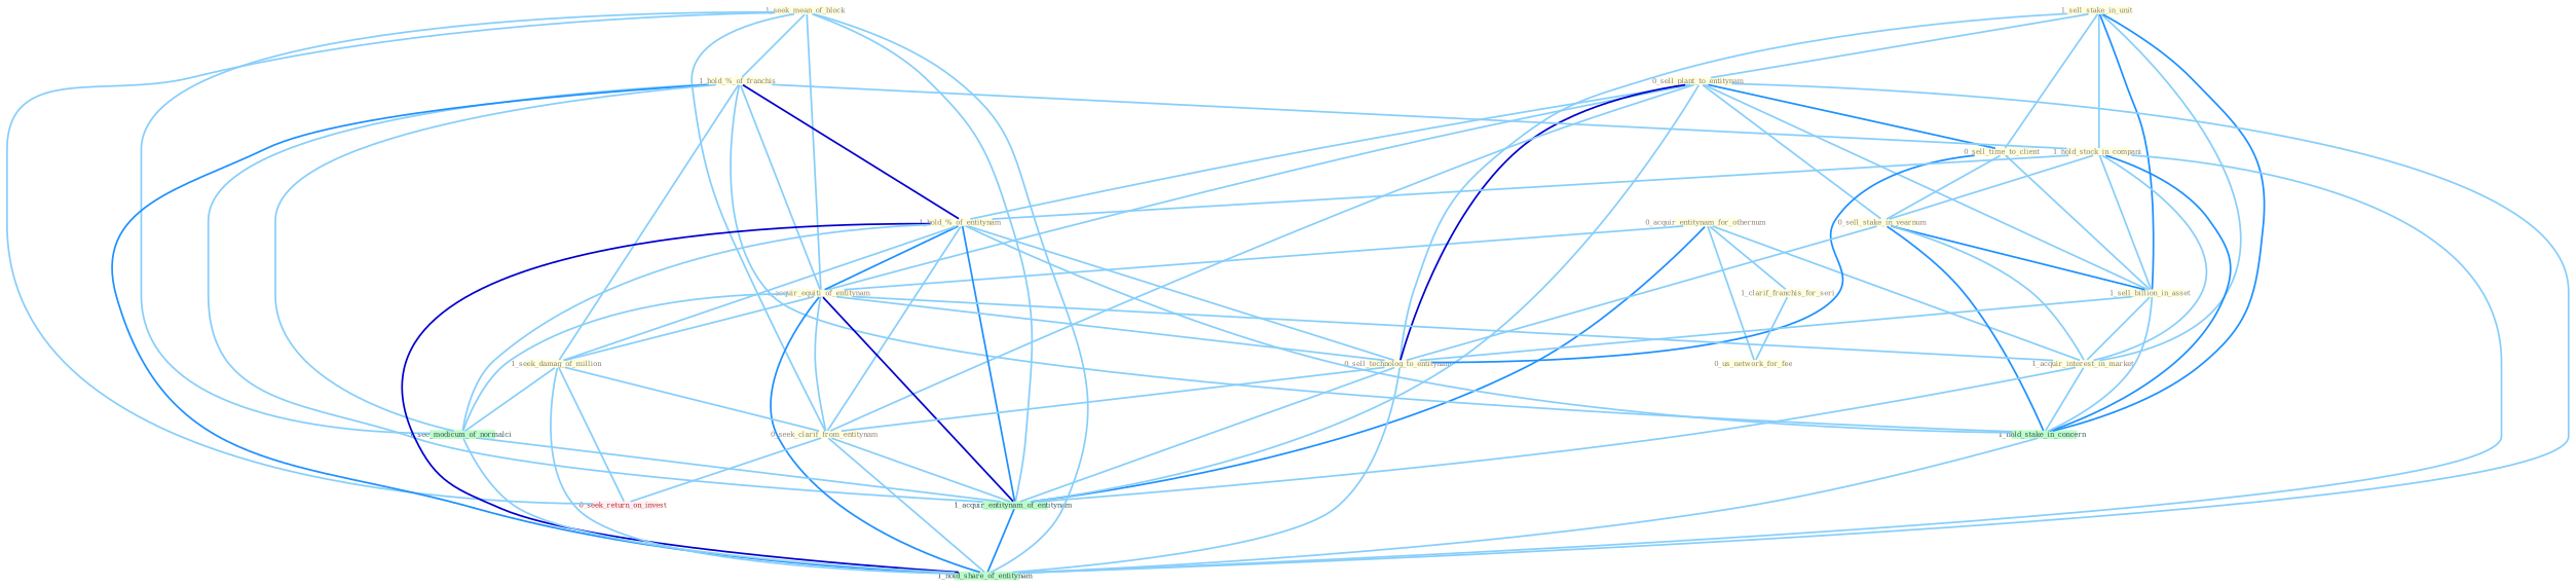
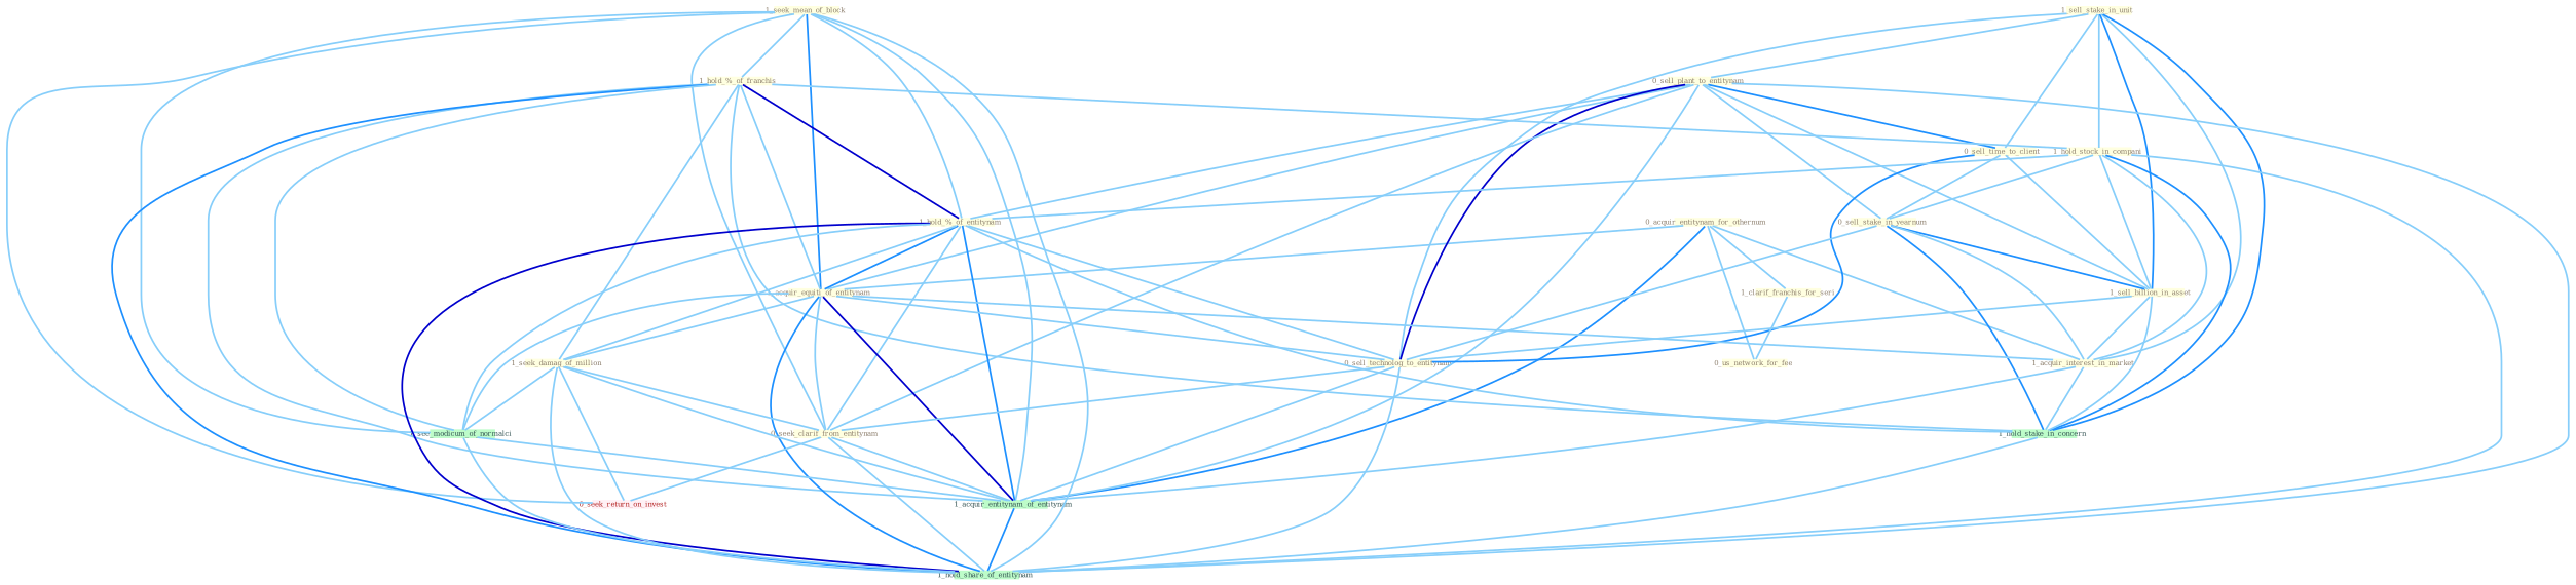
  graph {
    node [color="#ffffe0" fixedsize=true fontcolor="#8b7d6b" fontsize=4 shape=polygon style=filled]
    edge [color="#87cefa" w=1]
    "0_acquir_entitynam_for_othernum " [height=.06 width=.5]
    "1_sell_stake_in_unit " [height=.06 width=.5]
    "0_sell_plant_to_entitynam " [height=.06 width=.5]
    "0_sell_time_to_client " [height=.06 width=.5]
    "1_seek_mean_of_block " [height=.06 width=.5]
    "1_hold_%_of_franchis " [height=.06 width=.5]
    "1_hold_stock_in_compani " [height=.06 width=.5]
    "0_sell_stake_in_yearnum " [height=.06 width=.5]
    "1_hold_%_of_entitynam " [height=.06 width=.5]
    "1_acquir_equiti_of_entitynam " [height=.06 width=.5]
    n11 [height=.06 label="1_clarif_franchis_for_seri" width=.5]
    "0_us_network_for_fee " [height=.06 width=.5]
    "1_seek_damag_of_million " [height=.06 width=.5]
    "1_sell_billion_in_asset " [height=.06 width=.5]
    "0_sell_technolog_to_entitynam " [height=.06 width=.5]
    "0_seek_clarif_from_entitynam " [height=.06 width=.5]
    "1_acquir_interest_in_market " [height=.06 width=.5]
    "0_seek_return_on_invest " [color="#fff0f5" fontcolor="#b22222" height=.06 width=.5]
    "1_acquir_entitynam_of_entitynam " [color="#BDFCC9" fontcolor="#2f4f4f" height=.06 width=.5]
    "1_hold_stake_in_concern " [color="#BDFCC9" fontcolor="#2f4f4f" height=.06 width=.5]
    "1_hold_share_of_entitynam " [color="#BDFCC9" fontcolor="#2f4f4f" height=.06 width=.5]
    "1_see_modicum_of_normalci " [color="#BDFCC9" fontcolor="#2f4f4f" height=.06 width=.5]
    subgraph sub_1 {
      "0_acquir_entitynam_for_othernum "
      "1_sell_stake_in_unit "
      "0_sell_plant_to_entitynam "
      "0_sell_time_to_client "
      "1_seek_mean_of_block "
      "1_hold_%_of_franchis "
      "1_hold_stock_in_compani "
      "0_sell_stake_in_yearnum "
      "1_hold_%_of_entitynam "
      "1_acquir_equiti_of_entitynam "
      n11
      "0_us_network_for_fee "
      "1_seek_damag_of_million "
      "1_sell_billion_in_asset "
      "0_sell_technolog_to_entitynam "
      "0_seek_clarif_from_entitynam "
      "1_acquir_interest_in_market "
    }
    subgraph sub_2 {
      "0_seek_return_on_invest "
    }
    "0_acquir_entitynam_for_othernum " -- "1_acquir_equiti_of_entitynam "
    "0_acquir_entitynam_for_othernum " -- n11
    "0_acquir_entitynam_for_othernum " -- "0_us_network_for_fee "
    "0_acquir_entitynam_for_othernum " -- "1_acquir_interest_in_market "
    "0_acquir_entitynam_for_othernum " -- "1_acquir_entitynam_of_entitynam " [color="#1e90ff" w=2]
    "1_sell_stake_in_unit " -- "0_sell_plant_to_entitynam "
    "1_sell_stake_in_unit " -- "0_sell_time_to_client "
    "1_sell_stake_in_unit " -- "1_hold_stock_in_compani "
    "1_sell_stake_in_unit " -- "1_sell_billion_in_asset " [color="#1e90ff" w=2]
    "1_sell_stake_in_unit " -- "0_sell_technolog_to_entitynam "
    "1_sell_stake_in_unit " -- "1_acquir_interest_in_market "
    "1_sell_stake_in_unit " -- "1_hold_stake_in_concern " [color="#1e90ff" w=2]
    "0_sell_plant_to_entitynam " -- "0_sell_time_to_client " [color="#1e90ff" w=2]
    "0_sell_plant_to_entitynam " -- "0_sell_stake_in_yearnum "
    "0_sell_plant_to_entitynam " -- "1_hold_%_of_entitynam "
    "0_sell_plant_to_entitynam " -- "1_acquir_equiti_of_entitynam "
    "0_sell_plant_to_entitynam " -- "1_sell_billion_in_asset "
    "0_sell_plant_to_entitynam " -- "0_sell_technolog_to_entitynam " [color="#0000cd" w=3]
    "0_sell_plant_to_entitynam " -- "0_seek_clarif_from_entitynam "
    "0_sell_plant_to_entitynam " -- "1_acquir_entitynam_of_entitynam "
    "0_sell_plant_to_entitynam " -- "1_hold_share_of_entitynam "
    "0_sell_time_to_client " -- "0_sell_stake_in_yearnum "
    "0_sell_time_to_client " -- "1_sell_billion_in_asset "
    "0_sell_time_to_client " -- "0_sell_technolog_to_entitynam " [color="#1e90ff" w=2]
    "1_seek_mean_of_block " -- "1_hold_%_of_franchis "
-   "1_seek_mean_of_block " -- "1_acquir_equiti_of_entitynam "
+   "1_seek_mean_of_block " -- "1_hold_%_of_entitynam "
+   "1_seek_mean_of_block " -- "1_acquir_equiti_of_entitynam " [color="#1e90ff"]
    "1_seek_mean_of_block " -- "0_seek_clarif_from_entitynam "
    "1_seek_mean_of_block " -- "0_seek_return_on_invest "
    "1_seek_mean_of_block " -- "1_acquir_entitynam_of_entitynam "
    "1_seek_mean_of_block " -- "1_hold_share_of_entitynam "
    "1_seek_mean_of_block " -- "1_see_modicum_of_normalci "
    "1_hold_%_of_franchis " -- "1_hold_stock_in_compani "
    "1_hold_%_of_franchis " -- "1_hold_%_of_entitynam " [color="#0000cd" w=3]
    "1_hold_%_of_franchis " -- "1_acquir_equiti_of_entitynam "
    "1_hold_%_of_franchis " -- "1_seek_damag_of_million "
    "1_hold_%_of_franchis " -- "1_acquir_entitynam_of_entitynam "
    "1_hold_%_of_franchis " -- "1_hold_stake_in_concern "
    "1_hold_%_of_franchis " -- "1_hold_share_of_entitynam " [color="#1e90ff" w=2]
    "1_hold_%_of_franchis " -- "1_see_modicum_of_normalci "
    "1_hold_stock_in_compani " -- "0_sell_stake_in_yearnum "
    "1_hold_stock_in_compani " -- "1_hold_%_of_entitynam "
    "1_hold_stock_in_compani " -- "1_sell_billion_in_asset "
    "1_hold_stock_in_compani " -- "1_acquir_interest_in_market "
    "1_hold_stock_in_compani " -- "1_hold_stake_in_concern " [color="#1e90ff" w=2]
    "1_hold_stock_in_compani " -- "1_hold_share_of_entitynam "
    "0_sell_stake_in_yearnum " -- "1_sell_billion_in_asset " [color="#1e90ff" w=2]
    "0_sell_stake_in_yearnum " -- "0_sell_technolog_to_entitynam "
    "0_sell_stake_in_yearnum " -- "1_acquir_interest_in_market "
    "0_sell_stake_in_yearnum " -- "1_hold_stake_in_concern " [color="#1e90ff" w=2]
    "1_hold_%_of_entitynam " -- "1_acquir_equiti_of_entitynam " [color="#1e90ff" w=2]
    "1_hold_%_of_entitynam " -- "1_seek_damag_of_million "
    "1_hold_%_of_entitynam " -- "0_sell_technolog_to_entitynam "
    "1_hold_%_of_entitynam " -- "0_seek_clarif_from_entitynam "
    "1_hold_%_of_entitynam " -- "1_acquir_entitynam_of_entitynam " [color="#1e90ff" w=2]
    "1_hold_%_of_entitynam " -- "1_hold_stake_in_concern "
    "1_hold_%_of_entitynam " -- "1_hold_share_of_entitynam " [color="#0000cd" w=3]
    "1_hold_%_of_entitynam " -- "1_see_modicum_of_normalci "
    "1_acquir_equiti_of_entitynam " -- "1_seek_damag_of_million "
    "1_acquir_equiti_of_entitynam " -- "0_sell_technolog_to_entitynam "
    "1_acquir_equiti_of_entitynam " -- "0_seek_clarif_from_entitynam "
    "1_acquir_equiti_of_entitynam " -- "1_acquir_interest_in_market "
    "1_acquir_equiti_of_entitynam " -- "1_acquir_entitynam_of_entitynam " [color="#0000cd" w=3]
    "1_acquir_equiti_of_entitynam " -- "1_hold_share_of_entitynam " [color="#1e90ff" w=2]
    "1_acquir_equiti_of_entitynam " -- "1_see_modicum_of_normalci "
    n11 -- "0_us_network_for_fee "
    "1_seek_damag_of_million " -- "0_seek_clarif_from_entitynam "
    "1_seek_damag_of_million " -- "0_seek_return_on_invest "
+   "1_seek_damag_of_million " -- "1_acquir_entitynam_of_entitynam "
    "1_seek_damag_of_million " -- "1_hold_share_of_entitynam "
    "1_seek_damag_of_million " -- "1_see_modicum_of_normalci "
    "1_sell_billion_in_asset " -- "0_sell_technolog_to_entitynam "
    "1_sell_billion_in_asset " -- "1_acquir_interest_in_market "
    "1_sell_billion_in_asset " -- "1_hold_stake_in_concern "
    "0_sell_technolog_to_entitynam " -- "0_seek_clarif_from_entitynam "
    "0_sell_technolog_to_entitynam " -- "1_acquir_entitynam_of_entitynam "
    "0_sell_technolog_to_entitynam " -- "1_hold_share_of_entitynam "
    "0_seek_clarif_from_entitynam " -- "0_seek_return_on_invest "
    "0_seek_clarif_from_entitynam " -- "1_acquir_entitynam_of_entitynam "
    "0_seek_clarif_from_entitynam " -- "1_hold_share_of_entitynam "
    "1_acquir_interest_in_market " -- "1_acquir_entitynam_of_entitynam "
    "1_acquir_interest_in_market " -- "1_hold_stake_in_concern "
    "1_acquir_entitynam_of_entitynam " -- "1_hold_share_of_entitynam " [color="#1e90ff" w=2]
    "1_hold_stake_in_concern " -- "1_hold_share_of_entitynam "
    "1_see_modicum_of_normalci " -- "1_acquir_entitynam_of_entitynam "
    "1_see_modicum_of_normalci " -- "1_hold_share_of_entitynam "
  }
